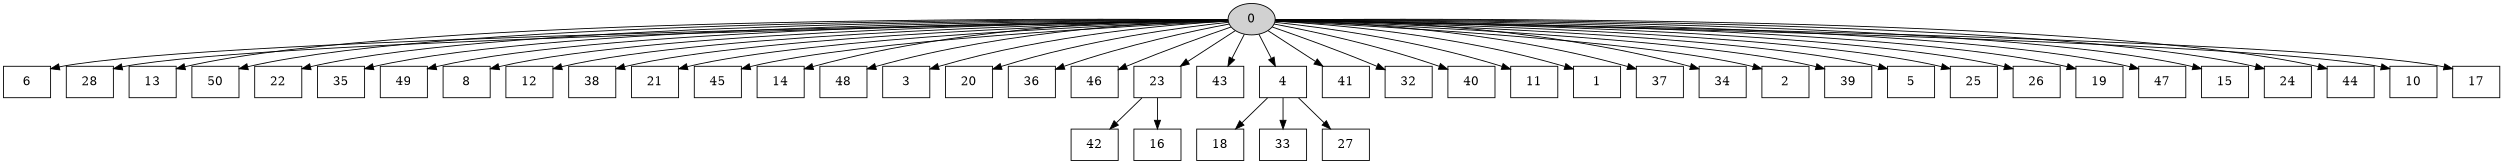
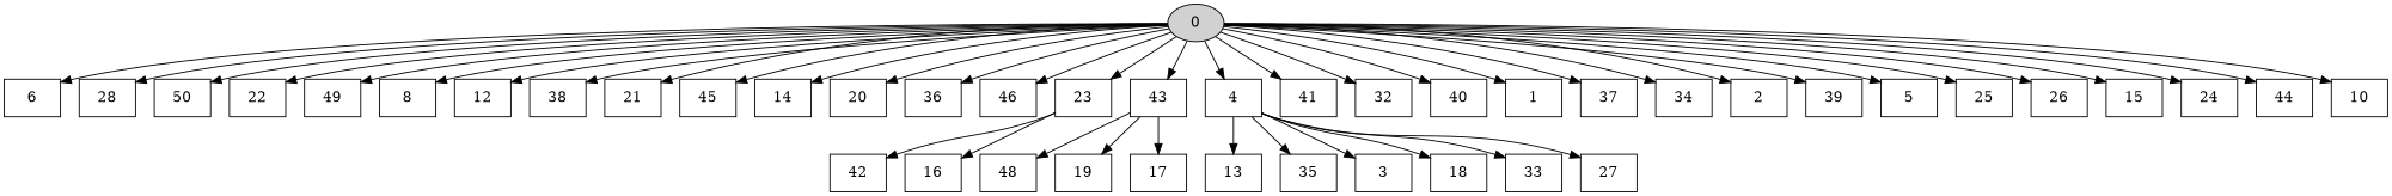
  digraph {
    node [fillcolor=white style=filled shape=box]
    0 [fillcolor=grey82 shape=""]
    n2 [label="6\n"]
    n3 [label="28\n"]
    n4 [label="13\n"]
    n5 [label="50\n"]
    n6 [label="22\n"]
    n7 [label="35\n"]
    n8 [label="49\n"]
    n9 [label="8\n"]
    n10 [label="12\n"]
    n11 [label="38\n"]
    n12 [label="21\n"]
    n13 [label="45\n"]
    n14 [label="14\n"]
    n15 [label="48\n"]
    n16 [label="3\n"]
    n17 [label="20\n"]
    n18 [label="36\n"]
    n19 [label="46\n"]
    n20 [label="23\n"]
    n21 [label="43\n"]
    n22 [label="4\n"]
    n23 [label="41\n"]
    n24 [label="32\n"]
    n25 [label="40\n"]
-   n26 [label="11\n"]
    n27 [label="1\n"]
    n28 [label="37\n"]
    n29 [label="34\n"]
    n30 [label="2\n"]
    n31 [label="39\n"]
    n32 [label="5\n"]
    n33 [label="25\n"]
    n34 [label="26\n"]
    n35 [label="19\n"]
-   n36 [label="47\n"]
    n37 [label="15\n"]
    n38 [label="24\n"]
    n39 [label="44\n"]
    n40 [label="10\n"]
    n41 [label="17\n"]
    n42 [label="42\n"]
    n43 [label="16\n"]
    n44 [label="18\n"]
    n45 [label="33\n"]
    n46 [label="27\n"]
    0 -> n2
    0 -> n3
-   0 -> n4
+   n22 -> n4
    0 -> n5
    0 -> n6
-   0 -> n7
+   n22 -> n7
    0 -> n8
    0 -> n9
    0 -> n10
    0 -> n11
    0 -> n12
    0 -> n13
    0 -> n14
-   0 -> n15
-   0 -> n16
+   n21 -> n15
+   n22 -> n16
    0 -> n17
    0 -> n18
    0 -> n19
    0 -> n20
    0 -> n21
    0 -> n22
    0 -> n23
    0 -> n24
    0 -> n25
-   0 -> n26
    0 -> n27
    0 -> n28
    0 -> n29
    0 -> n30
    0 -> n31
    0 -> n32
    0 -> n33
    0 -> n34
-   0 -> n35
-   0 -> n36
+   n21 -> n35
    0 -> n37
    0 -> n38
    0 -> n39
    0 -> n40
-   0 -> n41
+   n21 -> n41
    n20 -> n42
    n20 -> n43
    n22 -> n44
    n22 -> n45
    n22 -> n46
  }
